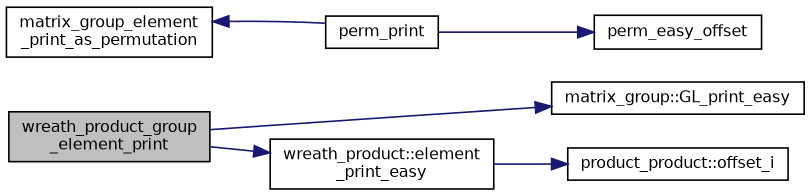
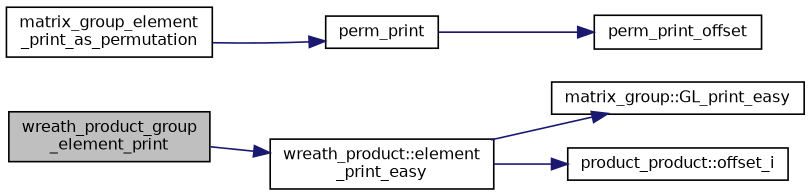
  digraph {
    rankdir=LR
    node [color=black fillcolor=white fontname=Helvetica fontsize=10 shape=record style=filled]
    edge [color=midnightblue fontname=Helvetica fontsize=10 labelfontname=Helvetica labelfontsize=10 style=solid]
    n1 [fillcolor=grey75 fontcolor=black height=0.2 label="wreath_product_group\l_element_print" width=0.4]
    n2 [height=0.2 label="wreath_product::element\l_print_easy" width=0.4]
    n3 [height=0.2 label="matrix_group::GL_print_easy" width=0.4]
    n4 [height=0.2 label="product_product::offset_i" width=0.4]
    n5 [height=0.2 label="matrix_group_element\l_print_as_permutation" width=0.4]
    n6 [height=0.2 label=perm_print width=0.4]
-   n7 [height=0.2 label=perm_easy_offset width=0.4]
+   n7 [height=0.2 label=perm_print_offset width=0.4]
    n1 -> n2
-   n1 -> n3
+   n2 -> n3
    n2 -> n4
-   n6 -> n5
+   n5 -> n6
    n6 -> n7
  }
